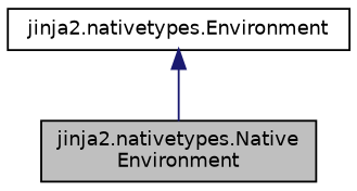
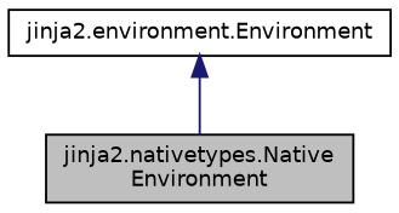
  digraph {
    node [color=black fontname=Helvetica fontsize=10 shape=record style=filled]
    n1 [fillcolor=grey75 fontcolor=black height=0.2 label="jinja2.nativetypes.Native\lEnvironment" width=0.4]
-   n2 [fillcolor=white height=0.2 label="jinja2.nativetypes.Environment" width=0.4]
+   n2 [fillcolor=white height=0.2 label="jinja2.environment.Environment" width=0.4]
    n2 -> n1 [color=midnightblue dir=back fontname=Helvetica fontsize=10 labelfontname=Helvetica labelfontsize=10 style=solid]
  }
